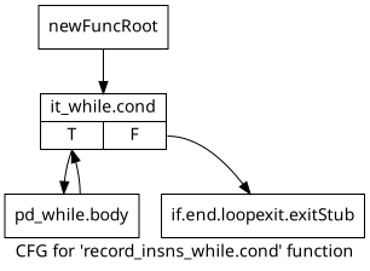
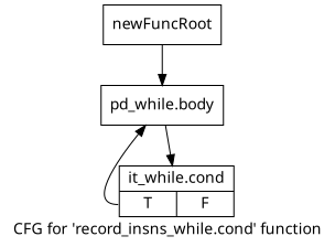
  digraph {
    label="CFG for 'record_insns_while.cond' function"
    fontname="Noto Sans"
    node [shape=record fontname="Noto Sans"]
    edge [fontname="Noto Sans"]
    n1 [label="{newFuncRoot}"]
    n2 [label="{it_while.cond|{<s0>T|<s1>F}}"]
-   n3 [label="{if.end.loopexit.exitStub}"]
    n4 [label="{pd_while.body}"]
-   n1 -> n2
-   n2 -> n3 [tailport=s1]
+   n1 -> n4
    n2 -> n4 [tailport=s0]
    n4 -> n2
  }
